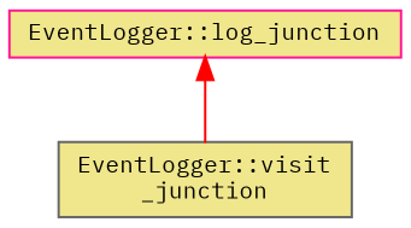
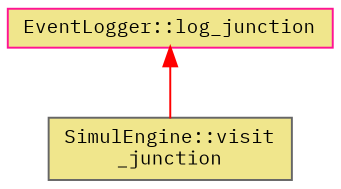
  digraph {
    rankdir=TB
    fontname="IBM Plex Mono"
    node [fillcolor=khaki fontname="IBM Plex Mono" fontsize=10 shape=record style=filled]
    n1 [color=deeppink fontcolor=black height=0.2 label="EventLogger::log_junction" width=0.4]
-   n2 [color=gray40 height=0.2 label="EventLogger::visit\l_junction" width=0.4]
+   n2 [color=gray40 height=0.2 label="SimulEngine::visit\l_junction" width=0.4]
    n1 -> n2 [color=red dir=back fontname="IBM Plex Mono" fontsize=10 labelfontname=Helvetica labelfontsize=10 style=solid]
  }
